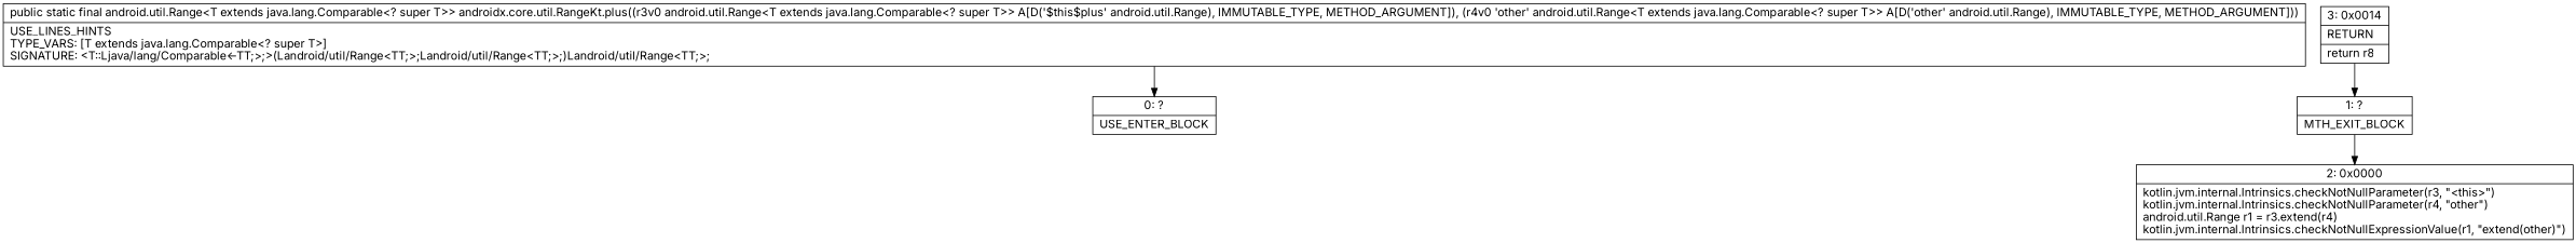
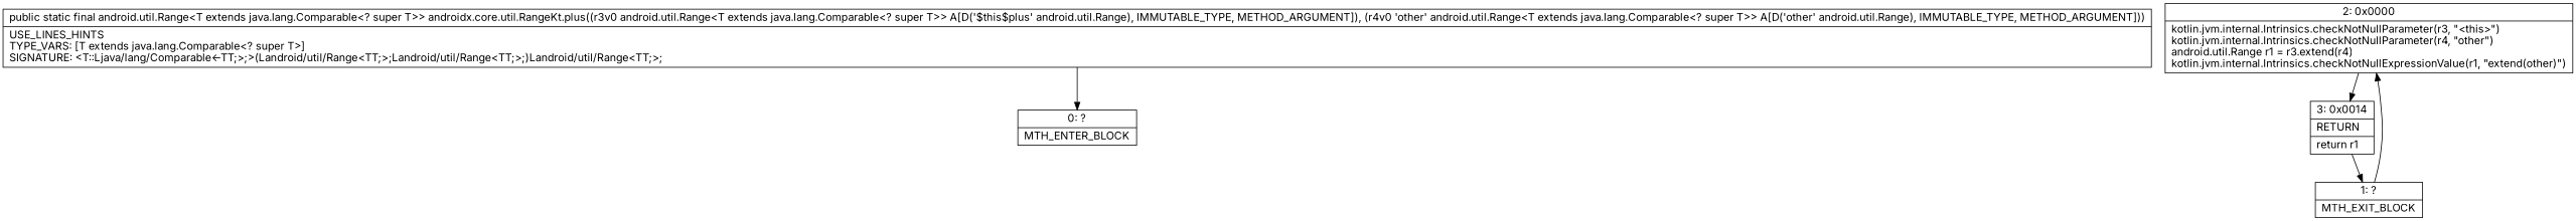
  digraph {
    fontname=Inter
    node [fontname=Inter shape=record]
    edge [fontname=Inter]
-   n1 [label="{0\:\ ?|USE_ENTER_BLOCK\l}"]
+   n1 [label="{0\:\ ?|MTH_ENTER_BLOCK\l}"]
    n2 [label="{2\:\ 0x0000|kotlin.jvm.internal.Intrinsics.checkNotNullParameter(r3, \"\<this\>\")\lkotlin.jvm.internal.Intrinsics.checkNotNullParameter(r4, \"other\")\landroid.util.Range r1 = r3.extend(r4)\lkotlin.jvm.internal.Intrinsics.checkNotNullExpressionValue(r1, \"extend(other)\")\l}"]
-   n3 [label="{3\:\ 0x0014|RETURN\l|return r8\l}"]
+   n3 [label="{3\:\ 0x0014|RETURN\l|return r1\l}"]
    n4 [label="{1\:\ ?|MTH_EXIT_BLOCK\l}"]
    n5 [label="{public static final android.util.Range\<T extends java.lang.Comparable\<? super T\>\> androidx.core.util.RangeKt.plus((r3v0 android.util.Range\<T extends java.lang.Comparable\<? super T\>\> A[D('$this$plus' android.util.Range), IMMUTABLE_TYPE, METHOD_ARGUMENT]), (r4v0 'other' android.util.Range\<T extends java.lang.Comparable\<? super T\>\> A[D('other' android.util.Range), IMMUTABLE_TYPE, METHOD_ARGUMENT]))  | USE_LINES_HINTS\lTYPE_VARS: [T extends java.lang.Comparable\<? super T\>]\lSIGNATURE: \<T::Ljava\/lang\/Comparable\<\-TT;\>;\>(Landroid\/util\/Range\<TT;\>;Landroid\/util\/Range\<TT;\>;)Landroid\/util\/Range\<TT;\>;\l}"]
+   n2 -> n3
    n3 -> n4
    n4 -> n2
    n5 -> n1
  }
